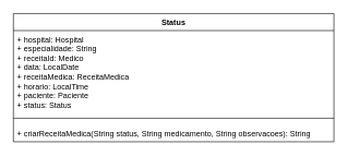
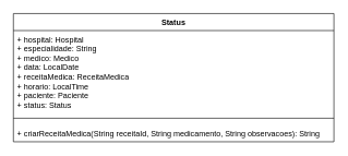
  <mxCell id="0" />
  <mxCell id="1" parent="0" />
  <mxCell id="2" value="Status" style="swimlane;fontStyle=1;align=center;verticalAlign=top;childLayout=stackLayout;horizontal=1;startSize=26;horizontalStack=0;resizeParent=1;resizeParentMax=0;resizeLast=0;collapsible=1;marginBottom=0;whiteSpace=wrap;html=1;" vertex="1" parent="1"><mxGeometry x="20" y="20" width="490" height="196" as="geometry" /></mxCell>
- <mxCell id="3" value="&lt;div&gt;+ hospital: Hospital&lt;/div&gt;&lt;div&gt;+ especialidade: String&lt;/div&gt;&lt;div&gt;+ receitaId: Medico&lt;/div&gt;&lt;div&gt;+ data: LocalDate&lt;/div&gt;&lt;div&gt;+ receitaMedica: ReceitaMedica&lt;/div&gt;&lt;div&gt;+ horario: LocalTime&lt;/div&gt;&lt;div&gt;+ paciente: Paciente&lt;/div&gt;&lt;div&gt;+ status: Status&lt;br&gt;&lt;/div&gt;" style="text;strokeColor=none;fillColor=none;align=left;verticalAlign=top;spacingLeft=4;spacingRight=4;overflow=hidden;rotatable=0;points=[[0,0.5],[1,0.5]];portConstraint=eastwest;whiteSpace=wrap;html=1;" vertex="1" parent="2"><mxGeometry y="26" width="490" height="124" as="geometry" /></mxCell>
+ <mxCell id="3" value="&lt;div&gt;+ hospital: Hospital&lt;/div&gt;&lt;div&gt;+ especialidade: String&lt;/div&gt;&lt;div&gt;+ medico: Medico&lt;/div&gt;&lt;div&gt;+ data: LocalDate&lt;/div&gt;&lt;div&gt;+ receitaMedica: ReceitaMedica&lt;/div&gt;&lt;div&gt;+ horario: LocalTime&lt;/div&gt;&lt;div&gt;+ paciente: Paciente&lt;/div&gt;&lt;div&gt;+ status: Status&lt;br&gt;&lt;/div&gt;" style="text;strokeColor=none;fillColor=none;align=left;verticalAlign=top;spacingLeft=4;spacingRight=4;overflow=hidden;rotatable=0;points=[[0,0.5],[1,0.5]];portConstraint=eastwest;whiteSpace=wrap;html=1;" vertex="1" parent="2"><mxGeometry y="26" width="490" height="124" as="geometry" /></mxCell>
  <mxCell id="4" value="" style="line;strokeWidth=1;fillColor=none;align=left;verticalAlign=middle;spacingTop=-1;spacingLeft=3;spacingRight=3;rotatable=0;labelPosition=right;points=[];portConstraint=eastwest;strokeColor=inherit;" vertex="1" parent="2"><mxGeometry y="150" width="490" height="20" as="geometry" /></mxCell>
- <mxCell id="5" value="+ criarReceitaMedica(String status, String medicamento, String observacoes): String" style="text;strokeColor=none;fillColor=none;align=left;verticalAlign=top;spacingLeft=4;spacingRight=4;overflow=hidden;rotatable=0;points=[[0,0.5],[1,0.5]];portConstraint=eastwest;whiteSpace=wrap;html=1;" vertex="1" parent="2"><mxGeometry y="170" width="490" height="26" as="geometry" /></mxCell>
+ <mxCell id="5" value="+ criarReceitaMedica(String receitaId, String medicamento, String observacoes): String" style="text;strokeColor=none;fillColor=none;align=left;verticalAlign=top;spacingLeft=4;spacingRight=4;overflow=hidden;rotatable=0;points=[[0,0.5],[1,0.5]];portConstraint=eastwest;whiteSpace=wrap;html=1;" vertex="1" parent="2"><mxGeometry y="170" width="490" height="26" as="geometry" /></mxCell>
